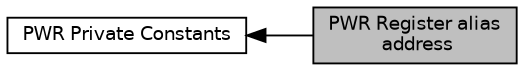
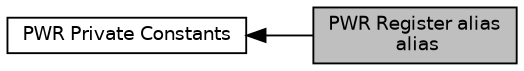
  digraph {
    rankdir=LR
    node [color=black fontname=Helvetica fontsize=10 shape=box style=filled]
-   n1 [fillcolor=grey75 fontcolor=black height=0.2 label="PWR Register alias\l address" width=0.4]
+   n1 [fillcolor=grey75 fontcolor=black height=0.2 label="PWR Register alias\l alias" width=0.4]
    n2 [fillcolor=white height=0.2 label="PWR Private Constants" width=0.4]
    n2 -> n1 [dir=back fontname=Helvetica fontsize=10 labelfontname=Helvetica labelfontsize=10 shape=plaintext style=solid]
  }
